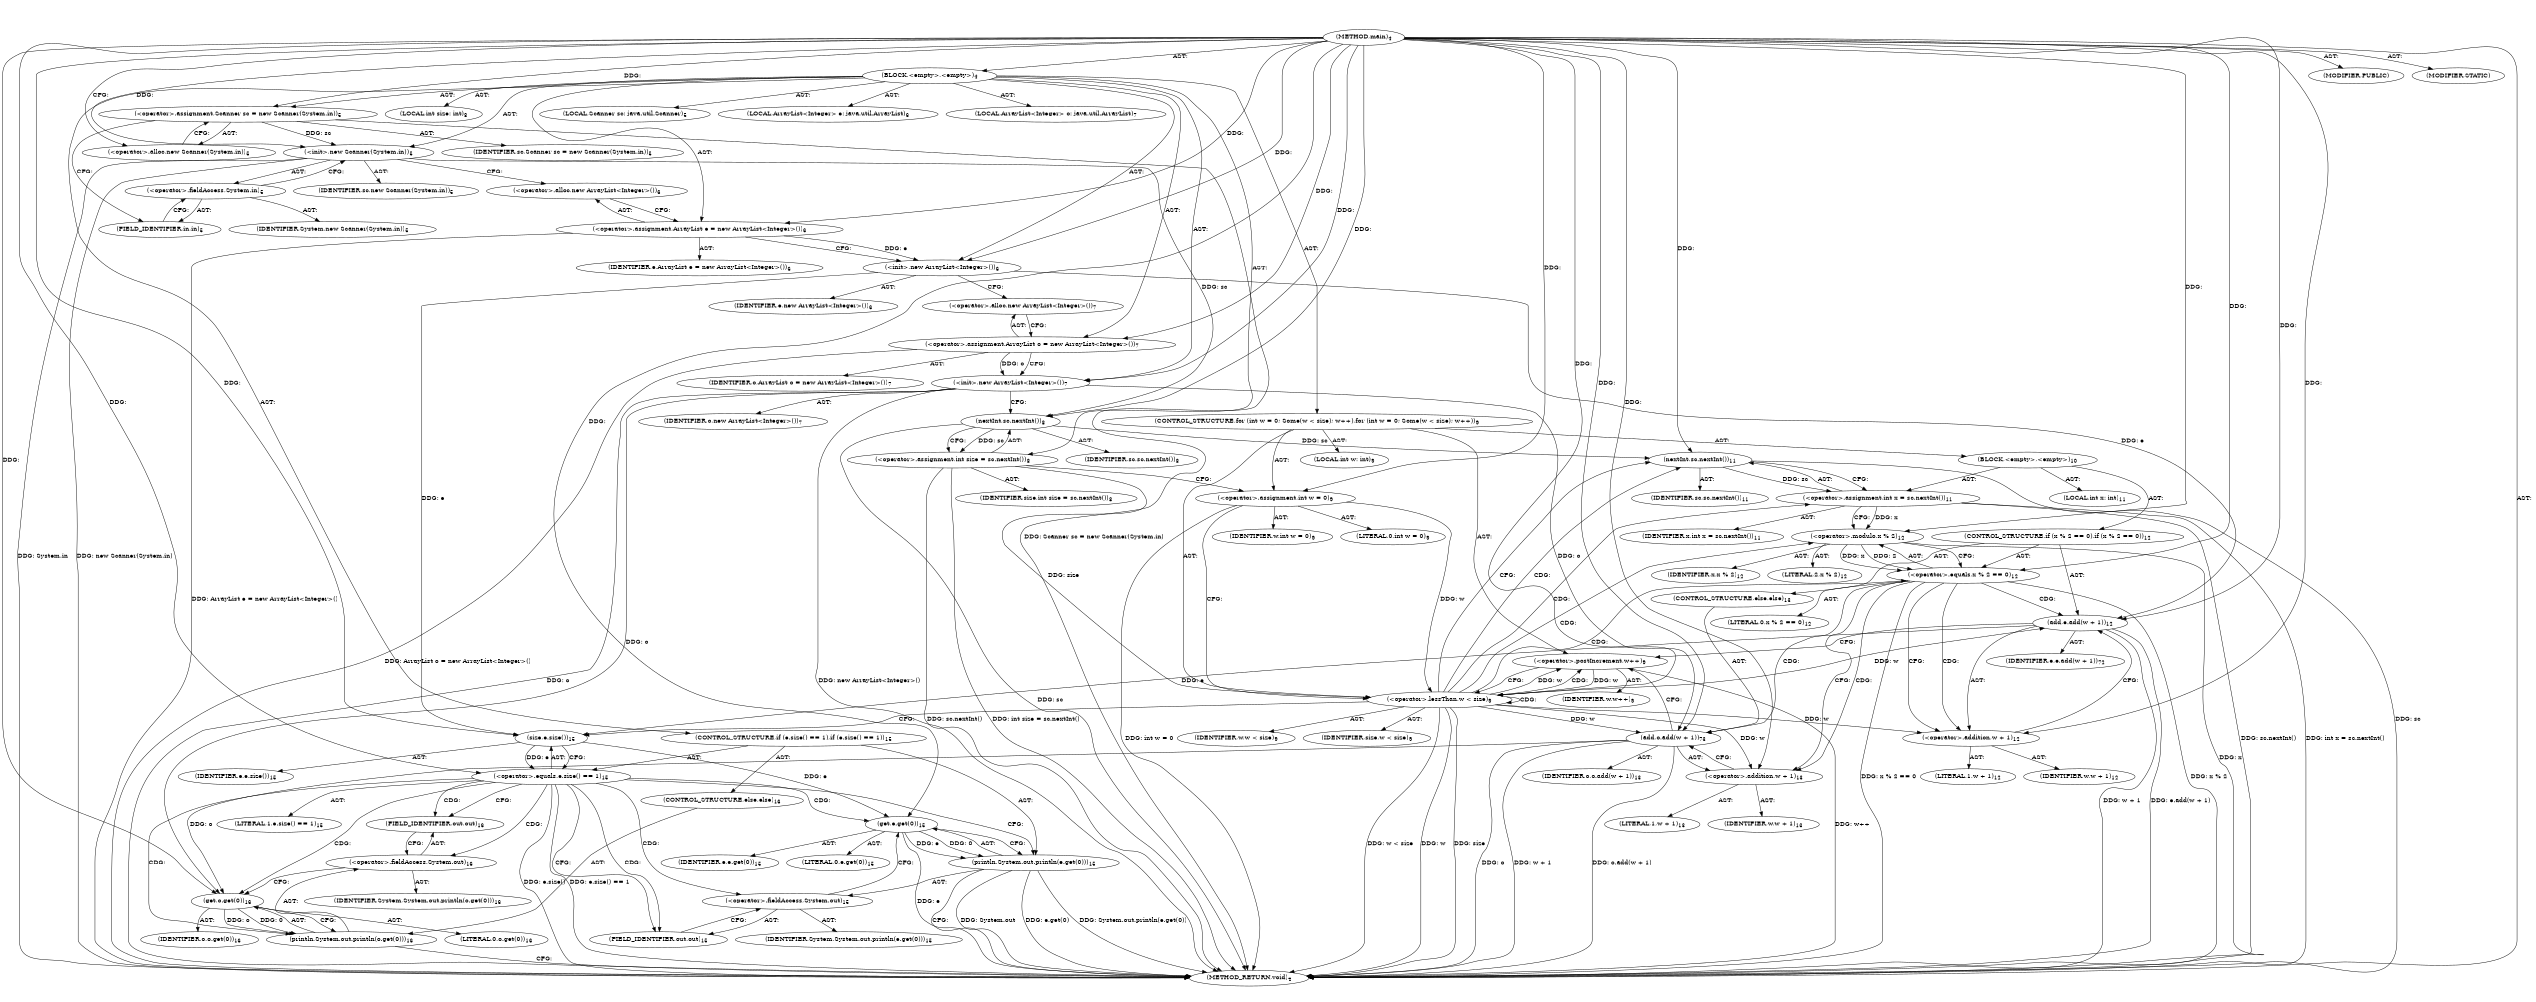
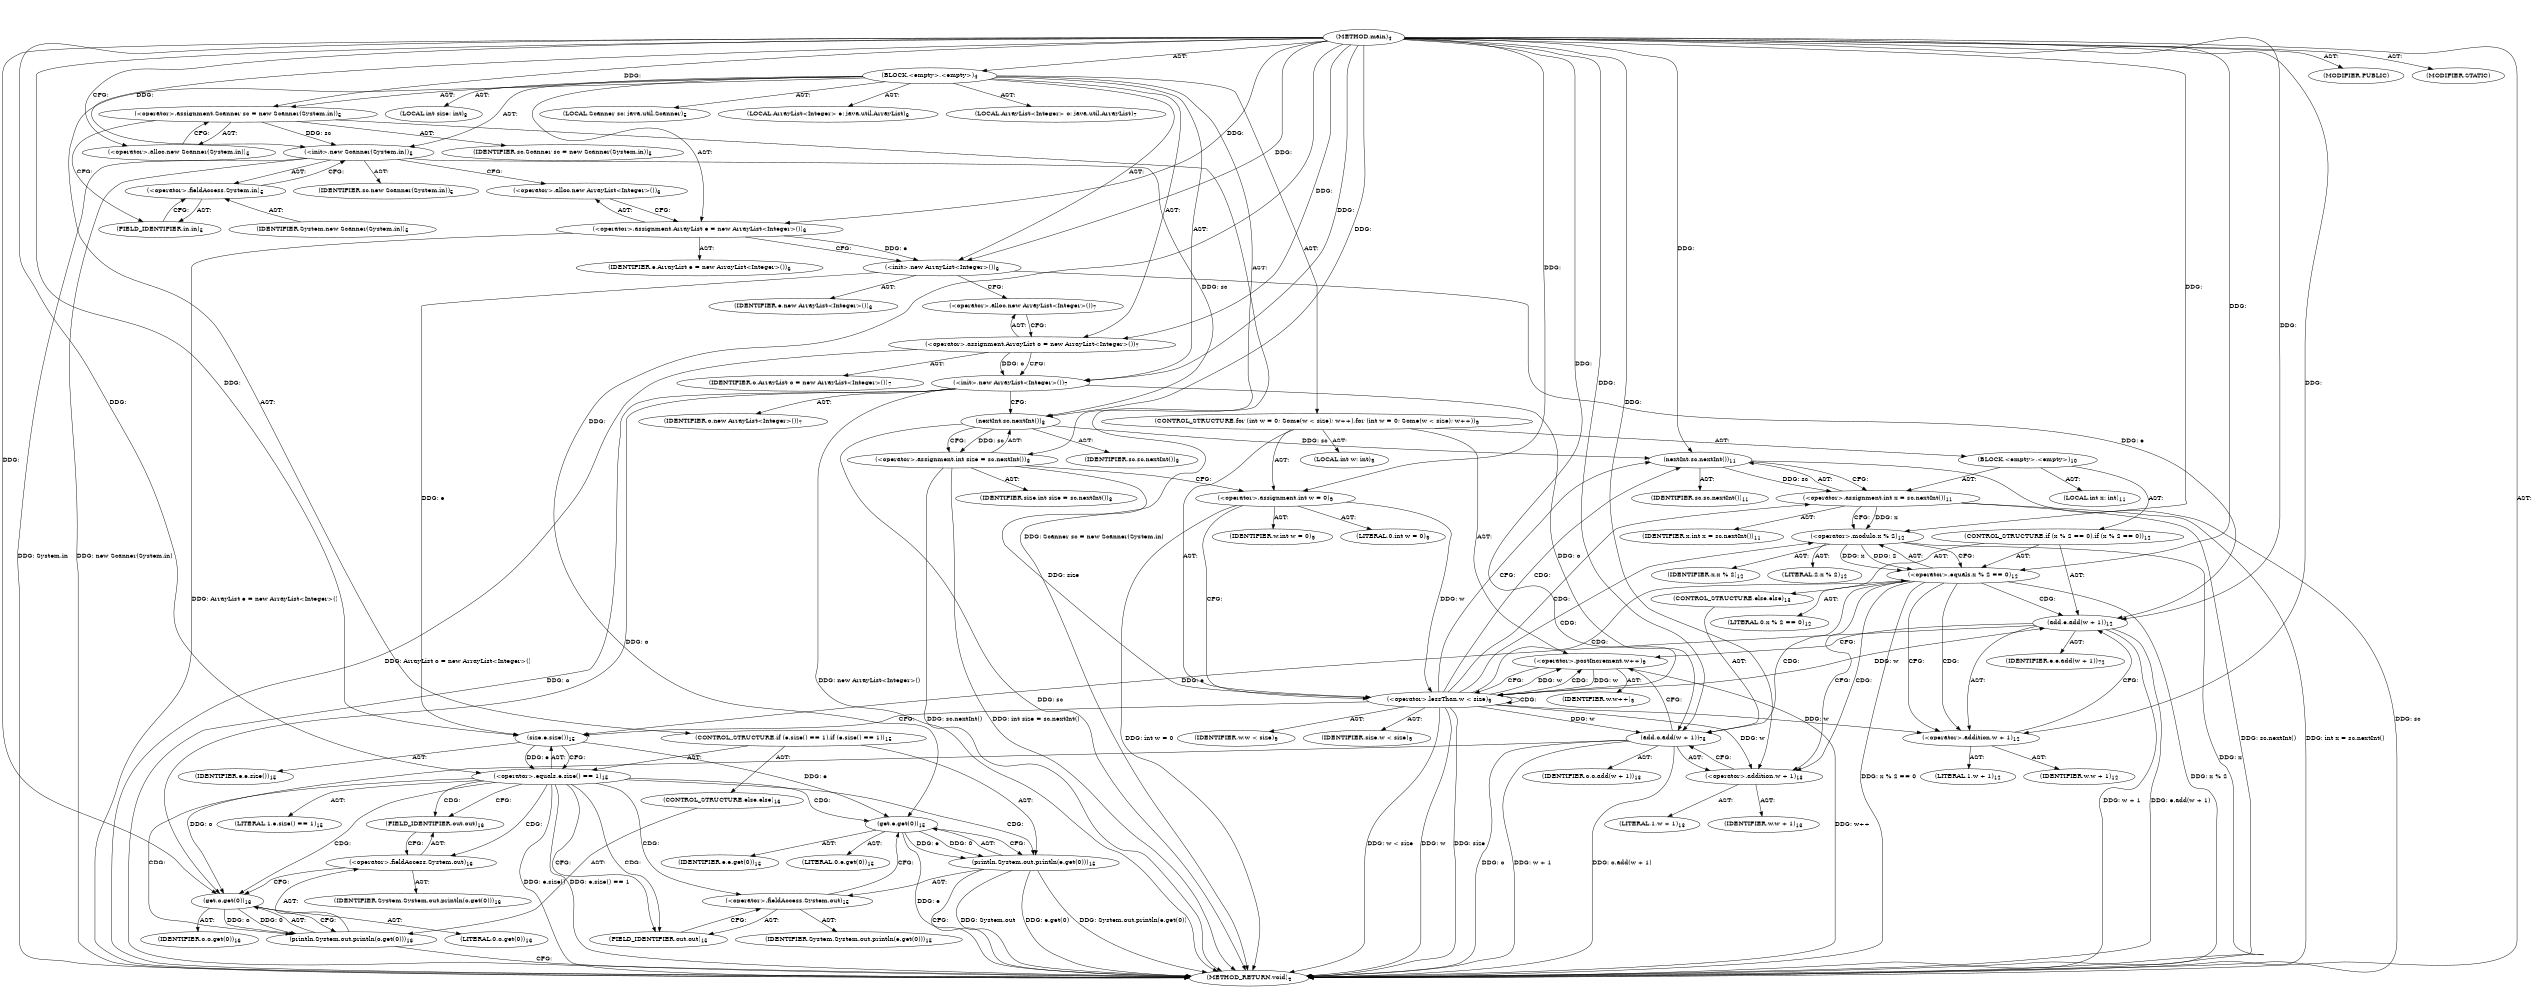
  digraph {
    n1 [label=<(METHOD,main)<SUB>4</SUB>>]
    n2 [label=<(BLOCK,&lt;empty&gt;,&lt;empty&gt;)<SUB>4</SUB>>]
    n3 [label=<(&lt;operator&gt;.assignment,Scanner sc = new Scanner(System.in))<SUB>5</SUB>>]
    n4 [label=<(&lt;operator&gt;.alloc,new Scanner(System.in))<SUB>5</SUB>>]
    n5 [label=<(&lt;init&gt;,new Scanner(System.in))<SUB>5</SUB>>]
    n6 [label=<(&lt;operator&gt;.assignment,ArrayList e = new ArrayList&lt;Integer&gt;())<SUB>6</SUB>>]
    n7 [label=<(&lt;init&gt;,new ArrayList&lt;Integer&gt;())<SUB>6</SUB>>]
    n8 [label=<(&lt;operator&gt;.assignment,ArrayList o = new ArrayList&lt;Integer&gt;())<SUB>7</SUB>>]
    n9 [label=<(&lt;init&gt;,new ArrayList&lt;Integer&gt;())<SUB>7</SUB>>]
    n10 [label=<(nextInt,sc.nextInt())<SUB>8</SUB>>]
    n11 [label=<(&lt;operator&gt;.assignment,int w = 0)<SUB>9</SUB>>]
    n12 [label=<(&lt;operator&gt;.lessThan,w &lt; size)<SUB>9</SUB>>]
    n13 [label=<(nextInt,sc.nextInt())<SUB>11</SUB>>]
    n14 [label=<(&lt;operator&gt;.equals,x % 2 == 0)<SUB>12</SUB>>]
    n15 [label=<(&lt;operator&gt;.modulo,x % 2)<SUB>12</SUB>>]
    n16 [label=<(add,e.add(w + 1))<SUB>12</SUB>>]
    n17 [label=<(&lt;operator&gt;.addition,w + 1)<SUB>12</SUB>>]
    n18 [label=<(add,o.add(w + 1))<SUB>73</SUB>>]
    n19 [label=<(&lt;operator&gt;.addition,w + 1)<SUB>13</SUB>>]
    n20 [label=<(&lt;operator&gt;.equals,e.size() == 1)<SUB>15</SUB>>]
    n21 [label=<(size,e.size())<SUB>15</SUB>>]
    n22 [label=<(get,e.get(0))<SUB>15</SUB>>]
    n23 [label=<(get,o.get(0))<SUB>16</SUB>>]
    n24 [label=<(MODIFIER,PUBLIC)>]
    n25 [label=<(MODIFIER,STATIC)>]
    n26 [label=<(METHOD_RETURN,void)<SUB>4</SUB>>]
    n27 [label=<(LOCAL,Scanner sc: java.util.Scanner)<SUB>5</SUB>>]
    n28 [label=<(LOCAL,ArrayList&lt;Integer&gt; e: java.util.ArrayList)<SUB>6</SUB>>]
    n29 [label=<(LOCAL,ArrayList&lt;Integer&gt; o: java.util.ArrayList)<SUB>7</SUB>>]
    n30 [label=<(LOCAL,int size: int)<SUB>8</SUB>>]
    n31 [label=<(&lt;operator&gt;.assignment,int size = sc.nextInt())<SUB>8</SUB>>]
    n32 [label=<(CONTROL_STRUCTURE,for (int w = 0; Some(w &lt; size); w++),for (int w = 0; Some(w &lt; size); w++))<SUB>9</SUB>>]
    n33 [label=<(CONTROL_STRUCTURE,if (e.size() == 1),if (e.size() == 1))<SUB>15</SUB>>]
    n34 [label=<(IDENTIFIER,sc,Scanner sc = new Scanner(System.in))<SUB>5</SUB>>]
    n35 [label=<(FIELD_IDENTIFIER,in,in)<SUB>5</SUB>>]
    n36 [label=<(IDENTIFIER,sc,new Scanner(System.in))<SUB>5</SUB>>]
    n37 [label=<(&lt;operator&gt;.fieldAccess,System.in)<SUB>5</SUB>>]
    n38 [label=<(&lt;operator&gt;.alloc,new ArrayList&lt;Integer&gt;())<SUB>6</SUB>>]
    n39 [label=<(IDENTIFIER,e,ArrayList e = new ArrayList&lt;Integer&gt;())<SUB>6</SUB>>]
    n40 [label=<(IDENTIFIER,e,new ArrayList&lt;Integer&gt;())<SUB>6</SUB>>]
    n41 [label=<(&lt;operator&gt;.alloc,new ArrayList&lt;Integer&gt;())<SUB>7</SUB>>]
    n42 [label=<(IDENTIFIER,o,ArrayList o = new ArrayList&lt;Integer&gt;())<SUB>7</SUB>>]
    n43 [label=<(IDENTIFIER,o,new ArrayList&lt;Integer&gt;())<SUB>7</SUB>>]
    n44 [label=<(IDENTIFIER,sc,sc.nextInt())<SUB>8</SUB>>]
    n45 [label=<(IDENTIFIER,w,int w = 0)<SUB>9</SUB>>]
    n46 [label=<(LITERAL,0,int w = 0)<SUB>9</SUB>>]
    n47 [label=<(&lt;operator&gt;.postIncrement,w++)<SUB>9</SUB>>]
    n48 [label=<(IDENTIFIER,w,w &lt; size)<SUB>9</SUB>>]
    n49 [label=<(IDENTIFIER,size,w &lt; size)<SUB>9</SUB>>]
    n50 [label=<(&lt;operator&gt;.assignment,int x = sc.nextInt())<SUB>11</SUB>>]
    n51 [label=<(IDENTIFIER,w,w++)<SUB>9</SUB>>]
    n52 [label=<(IDENTIFIER,sc,sc.nextInt())<SUB>11</SUB>>]
    n53 [label=<(LITERAL,0,x % 2 == 0)<SUB>12</SUB>>]
    n54 [label=<(IDENTIFIER,x,x % 2)<SUB>12</SUB>>]
    n55 [label=<(LITERAL,2,x % 2)<SUB>12</SUB>>]
    n56 [label=<(IDENTIFIER,e,e.add(w + 1))<SUB>72</SUB>>]
    n57 [label=<(IDENTIFIER,w,w + 1)<SUB>12</SUB>>]
    n58 [label=<(LITERAL,1,w + 1)<SUB>12</SUB>>]
    n59 [label=<(IDENTIFIER,o,o.add(w + 1))<SUB>13</SUB>>]
    n60 [label=<(IDENTIFIER,w,w + 1)<SUB>13</SUB>>]
    n61 [label=<(LITERAL,1,w + 1)<SUB>13</SUB>>]
    n62 [label=<(println,System.out.println(e.get(0)))<SUB>15</SUB>>]
    n63 [label=<(LITERAL,1,e.size() == 1)<SUB>15</SUB>>]
    n64 [label=<(&lt;operator&gt;.fieldAccess,System.out)<SUB>15</SUB>>]
    n65 [label=<(FIELD_IDENTIFIER,out,out)<SUB>15</SUB>>]
    n66 [label=<(println,System.out.println(o.get(0)))<SUB>16</SUB>>]
    n67 [label=<(&lt;operator&gt;.fieldAccess,System.out)<SUB>16</SUB>>]
    n68 [label=<(FIELD_IDENTIFIER,out,out)<SUB>16</SUB>>]
    n69 [label=<(IDENTIFIER,e,e.size())<SUB>15</SUB>>]
    n70 [label=<(IDENTIFIER,e,e.get(0))<SUB>15</SUB>>]
    n71 [label=<(LITERAL,0,e.get(0))<SUB>15</SUB>>]
    n72 [label=<(IDENTIFIER,o,o.get(0))<SUB>16</SUB>>]
    n73 [label=<(LITERAL,0,o.get(0))<SUB>16</SUB>>]
    n74 [label=<(IDENTIFIER,size,int size = sc.nextInt())<SUB>8</SUB>>]
    n75 [label=<(LOCAL,int w: int)<SUB>9</SUB>>]
    n76 [label=<(BLOCK,&lt;empty&gt;,&lt;empty&gt;)<SUB>10</SUB>>]
    n77 [label=<(CONTROL_STRUCTURE,else,else)<SUB>16</SUB>>]
    n78 [label=<(IDENTIFIER,System,new Scanner(System.in))<SUB>5</SUB>>]
    n79 [label=<(LOCAL,int x: int)<SUB>11</SUB>>]
    n80 [label=<(CONTROL_STRUCTURE,if (x % 2 == 0),if (x % 2 == 0))<SUB>12</SUB>>]
    n81 [label=<(IDENTIFIER,x,int x = sc.nextInt())<SUB>11</SUB>>]
    n82 [label=<(CONTROL_STRUCTURE,else,else)<SUB>13</SUB>>]
    n83 [label=<(IDENTIFIER,System,System.out.println(e.get(0)))<SUB>15</SUB>>]
    n84 [label=<(IDENTIFIER,System,System.out.println(o.get(0)))<SUB>16</SUB>>]
    n1 -> n2 [label="AST: "]
    n1 -> n3 [label="DDG: "]
    n1 -> n4 [label="CFG: "]
    n1 -> n5 [label="DDG: "]
    n1 -> n6 [label="DDG: "]
    n1 -> n7 [label="DDG: "]
    n1 -> n8 [label="DDG: "]
    n1 -> n9 [label="DDG: "]
    n1 -> n10 [label="DDG: "]
    n1 -> n11 [label="DDG: "]
    n1 -> n12 [label="DDG: "]
    n1 -> n13 [label="DDG: "]
    n1 -> n14 [label="DDG: "]
    n1 -> n15 [label="DDG: "]
    n1 -> n16 [label="DDG: "]
    n1 -> n17 [label="DDG: "]
    n1 -> n18 [label="DDG: "]
    n1 -> n19 [label="DDG: "]
    n1 -> n20 [label="DDG: "]
    n1 -> n21 [label="DDG: "]
    n1 -> n22 [label="DDG: "]
    n1 -> n23 [label="DDG: "]
    n1 -> n24 [label="AST: "]
    n1 -> n25 [label="AST: "]
    n1 -> n26 [label="AST: "]
    n2 -> n3 [label="AST: "]
    n2 -> n5 [label="AST: "]
    n2 -> n6 [label="AST: "]
    n2 -> n7 [label="AST: "]
    n2 -> n8 [label="AST: "]
    n2 -> n9 [label="AST: "]
    n2 -> n27 [label="AST: "]
    n2 -> n28 [label="AST: "]
    n2 -> n29 [label="AST: "]
    n2 -> n30 [label="AST: "]
    n2 -> n31 [label="AST: "]
    n2 -> n32 [label="AST: "]
    n2 -> n33 [label="AST: "]
    n3 -> n4 [label="AST: "]
    n3 -> n5 [label="DDG: sc"]
    n3 -> n26 [label="DDG: Scanner sc = new Scanner(System.in)"]
    n3 -> n34 [label="AST: "]
    n3 -> n35 [label="CFG: "]
    n4 -> n3 [label="CFG: "]
    n5 -> n10 [label="DDG: sc"]
    n5 -> n26 [label="DDG: System.in"]
    n5 -> n26 [label="DDG: new Scanner(System.in)"]
    n5 -> n36 [label="AST: "]
    n5 -> n37 [label="AST: "]
    n5 -> n38 [label="CFG: "]
    n6 -> n7 [label="CFG: "]
    n6 -> n7 [label="DDG: e"]
    n6 -> n26 [label="DDG: ArrayList e = new ArrayList&lt;Integer&gt;()"]
    n6 -> n38 [label="AST: "]
    n6 -> n39 [label="AST: "]
    n7 -> n16 [label="DDG: e"]
    n7 -> n21 [label="DDG: e"]
    n7 -> n40 [label="AST: "]
    n7 -> n41 [label="CFG: "]
    n8 -> n9 [label="CFG: "]
    n8 -> n9 [label="DDG: o"]
    n8 -> n26 [label="DDG: ArrayList o = new ArrayList&lt;Integer&gt;()"]
    n8 -> n41 [label="AST: "]
    n8 -> n42 [label="AST: "]
    n9 -> n10 [label="CFG: "]
    n9 -> n18 [label="DDG: o"]
    n9 -> n23 [label="DDG: o"]
    n9 -> n26 [label="DDG: o"]
    n9 -> n26 [label="DDG: new ArrayList&lt;Integer&gt;()"]
    n9 -> n43 [label="AST: "]
    n10 -> n13 [label="DDG: sc"]
    n10 -> n26 [label="DDG: sc"]
    n10 -> n31 [label="CFG: "]
    n10 -> n31 [label="DDG: sc"]
    n10 -> n44 [label="AST: "]
    n11 -> n12 [label="CFG: "]
    n11 -> n12 [label="DDG: w"]
    n11 -> n26 [label="DDG: int w = 0"]
    n11 -> n45 [label="AST: "]
    n11 -> n46 [label="AST: "]
    n12 -> n12 [label="CDG: "]
    n12 -> n13 [label="CFG: "]
    n12 -> n13 [label="CDG: "]
    n12 -> n14 [label="CDG: "]
    n12 -> n15 [label="CDG: "]
    n12 -> n16 [label="DDG: w"]
    n12 -> n17 [label="DDG: w"]
    n12 -> n18 [label="DDG: w"]
    n12 -> n19 [label="DDG: w"]
    n12 -> n21 [label="CFG: "]
    n12 -> n26 [label="DDG: w"]
    n12 -> n26 [label="DDG: size"]
    n12 -> n26 [label="DDG: w &lt; size"]
    n12 -> n47 [label="DDG: w"]
    n12 -> n47 [label="CDG: "]
    n12 -> n48 [label="AST: "]
    n12 -> n49 [label="AST: "]
    n12 -> n50 [label="CDG: "]
    n13 -> n26 [label="DDG: sc"]
    n13 -> n50 [label="CFG: "]
    n13 -> n50 [label="DDG: sc"]
    n13 -> n52 [label="AST: "]
    n14 -> n15 [label="AST: "]
    n14 -> n16 [label="CDG: "]
    n14 -> n17 [label="CFG: "]
    n14 -> n17 [label="CDG: "]
    n14 -> n18 [label="CDG: "]
    n14 -> n19 [label="CFG: "]
    n14 -> n19 [label="CDG: "]
    n14 -> n26 [label="DDG: x % 2"]
    n14 -> n26 [label="DDG: x % 2 == 0"]
    n14 -> n53 [label="AST: "]
    n15 -> n14 [label="CFG: "]
    n15 -> n14 [label="DDG: x"]
    n15 -> n14 [label="DDG: 2"]
    n15 -> n26 [label="DDG: x"]
    n15 -> n54 [label="AST: "]
    n15 -> n55 [label="AST: "]
    n16 -> n17 [label="AST: "]
    n16 -> n21 [label="DDG: e"]
    n16 -> n26 [label="DDG: w + 1"]
    n16 -> n26 [label="DDG: e.add(w + 1)"]
    n16 -> n47 [label="CFG: "]
    n16 -> n56 [label="AST: "]
    n17 -> n16 [label="CFG: "]
    n17 -> n57 [label="AST: "]
    n17 -> n58 [label="AST: "]
    n18 -> n19 [label="AST: "]
    n18 -> n23 [label="DDG: o"]
    n18 -> n26 [label="DDG: o"]
    n18 -> n26 [label="DDG: w + 1"]
    n18 -> n26 [label="DDG: o.add(w + 1)"]
    n18 -> n47 [label="CFG: "]
    n18 -> n59 [label="AST: "]
    n19 -> n18 [label="CFG: "]
    n19 -> n60 [label="AST: "]
    n19 -> n61 [label="AST: "]
    n20 -> n21 [label="AST: "]
    n20 -> n22 [label="CDG: "]
    n20 -> n23 [label="CDG: "]
    n20 -> n26 [label="DDG: e.size()"]
    n20 -> n26 [label="DDG: e.size() == 1"]
-   n20 -> n62 [label="CFG: "]
+   n20 -> n62 [label="CDG: "]
    n20 -> n63 [label="AST: "]
    n20 -> n64 [label="CDG: "]
    n20 -> n65 [label="CFG: "]
    n20 -> n65 [label="CDG: "]
    n20 -> n66 [label="CDG: "]
    n20 -> n67 [label="CDG: "]
    n20 -> n68 [label="CFG: "]
    n20 -> n68 [label="CDG: "]
    n21 -> n20 [label="CFG: "]
    n21 -> n20 [label="DDG: e"]
    n21 -> n22 [label="DDG: e"]
    n21 -> n69 [label="AST: "]
    n22 -> n26 [label="DDG: e"]
    n22 -> n62 [label="CFG: "]
    n22 -> n62 [label="DDG: e"]
    n22 -> n62 [label="DDG: 0"]
    n22 -> n70 [label="AST: "]
    n22 -> n71 [label="AST: "]
    n23 -> n66 [label="CFG: "]
    n23 -> n66 [label="DDG: o"]
    n23 -> n66 [label="DDG: 0"]
    n23 -> n72 [label="AST: "]
    n23 -> n73 [label="AST: "]
    n31 -> n10 [label="AST: "]
    n31 -> n11 [label="CFG: "]
    n31 -> n12 [label="DDG: size"]
    n31 -> n26 [label="DDG: sc.nextInt()"]
    n31 -> n26 [label="DDG: int size = sc.nextInt()"]
    n31 -> n74 [label="AST: "]
    n32 -> n11 [label="AST: "]
    n32 -> n12 [label="AST: "]
    n32 -> n47 [label="AST: "]
    n32 -> n75 [label="AST: "]
    n32 -> n76 [label="AST: "]
    n33 -> n20 [label="AST: "]
    n33 -> n62 [label="AST: "]
    n33 -> n77 [label="AST: "]
    n35 -> n37 [label="CFG: "]
    n37 -> n5 [label="CFG: "]
    n37 -> n35 [label="AST: "]
-   n37 -> n78 [label="AST: "]
+   n78 -> n37 [label="AST: "]
    n38 -> n6 [label="CFG: "]
    n41 -> n8 [label="CFG: "]
    n47 -> n12 [label="CFG: "]
    n47 -> n12 [label="DDG: w"]
    n47 -> n26 [label="DDG: w++"]
    n47 -> n51 [label="AST: "]
    n50 -> n13 [label="AST: "]
    n50 -> n15 [label="CFG: "]
    n50 -> n15 [label="DDG: x"]
    n50 -> n26 [label="DDG: sc.nextInt()"]
    n50 -> n26 [label="DDG: int x = sc.nextInt()"]
    n50 -> n81 [label="AST: "]
    n62 -> n22 [label="AST: "]
    n62 -> n26 [label="CFG: "]
    n62 -> n26 [label="DDG: System.out"]
    n62 -> n26 [label="DDG: e.get(0)"]
    n62 -> n26 [label="DDG: System.out.println(e.get(0))"]
    n62 -> n64 [label="AST: "]
    n64 -> n22 [label="CFG: "]
    n64 -> n65 [label="AST: "]
    n64 -> n83 [label="AST: "]
    n65 -> n64 [label="CFG: "]
    n66 -> n23 [label="AST: "]
    n66 -> n26 [label="CFG: "]
    n66 -> n67 [label="AST: "]
    n67 -> n23 [label="CFG: "]
    n67 -> n68 [label="AST: "]
    n67 -> n84 [label="AST: "]
    n68 -> n67 [label="CFG: "]
    n76 -> n50 [label="AST: "]
    n76 -> n79 [label="AST: "]
    n76 -> n80 [label="AST: "]
    n77 -> n66 [label="AST: "]
    n80 -> n14 [label="AST: "]
    n80 -> n16 [label="AST: "]
    n80 -> n82 [label="AST: "]
    n82 -> n18 [label="AST: "]
  }
